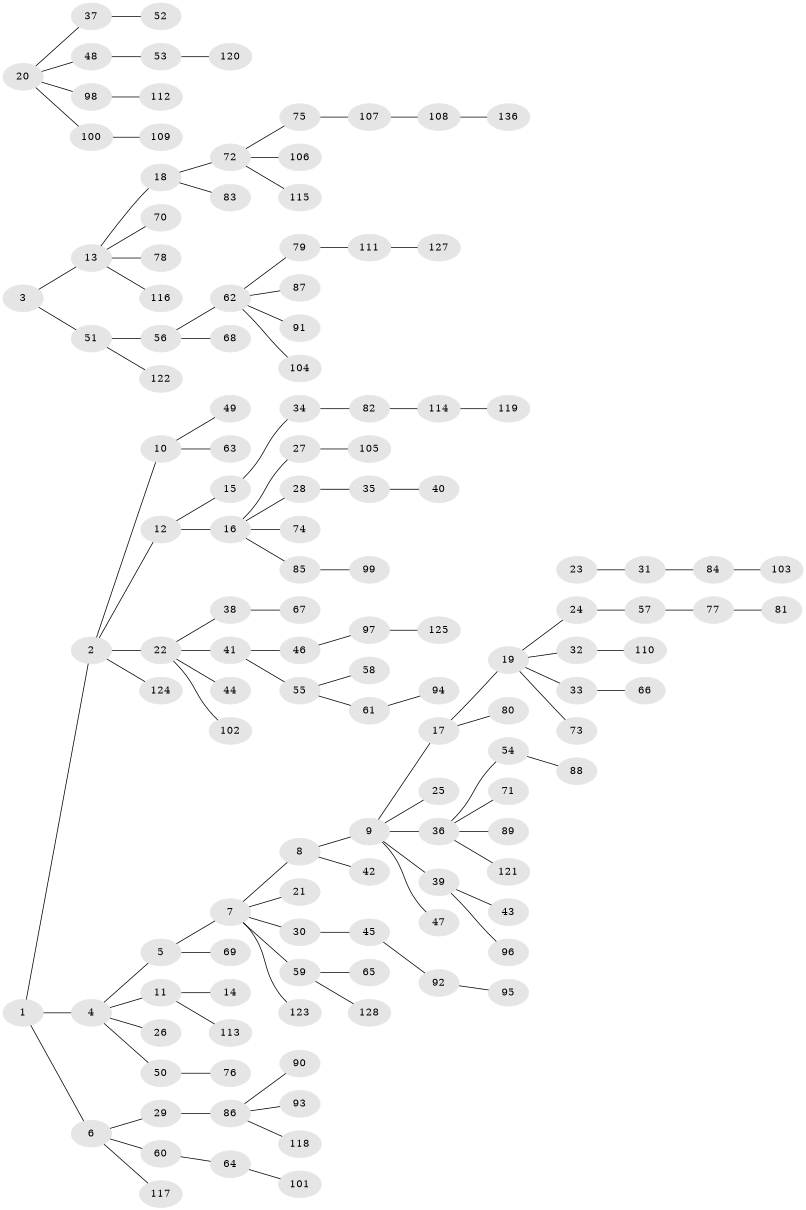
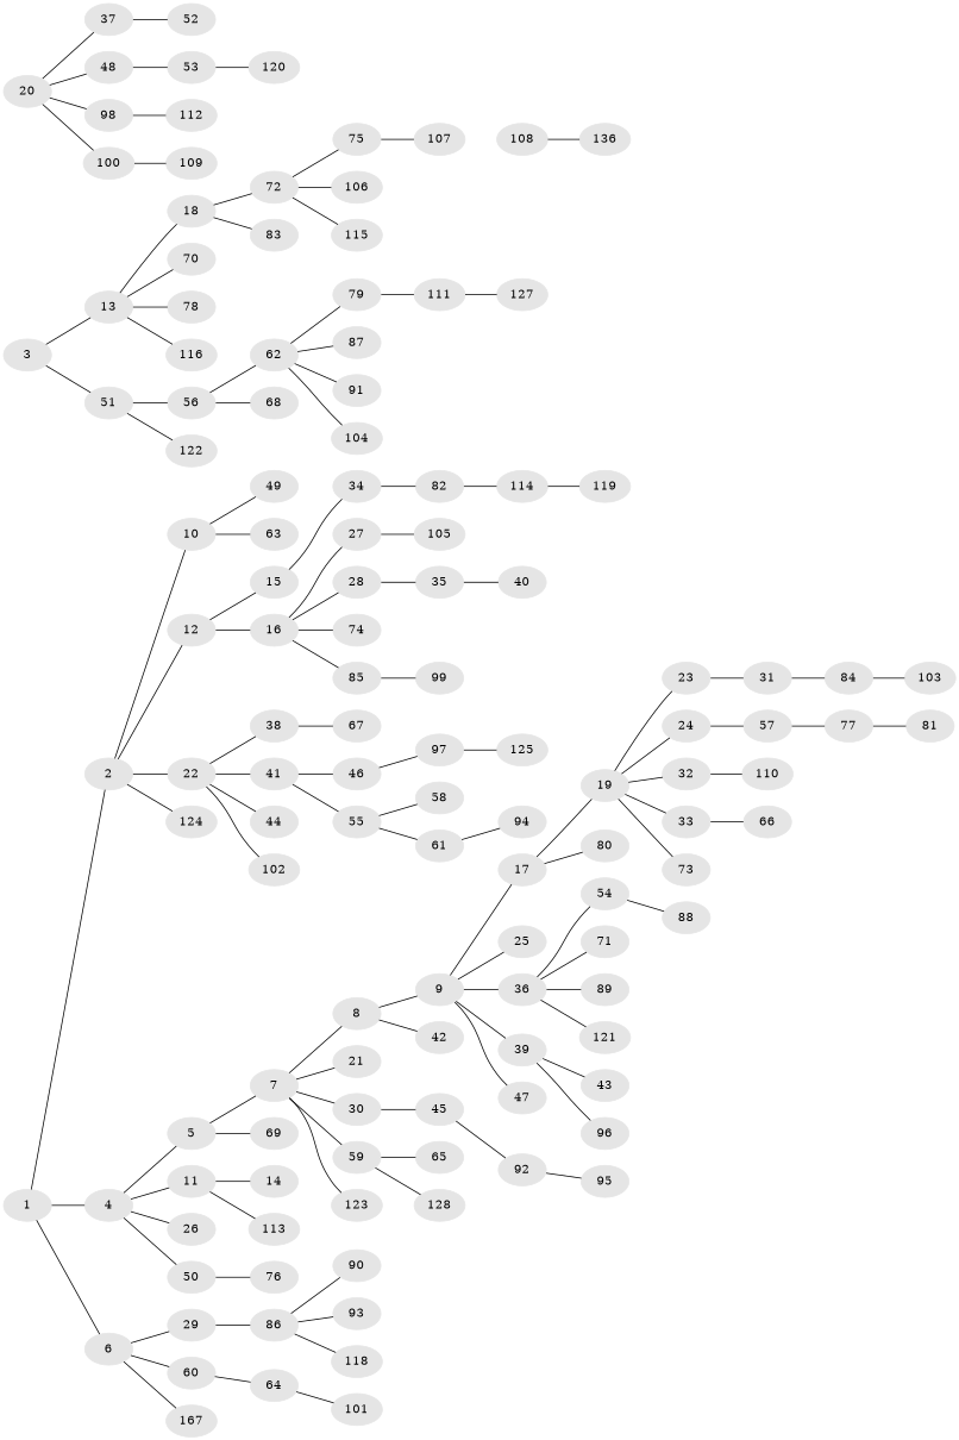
  graph {
    rankdir=LR
    node [color=gray90 style=filled]
    1
    2
    4
    6
    10
    12
    22
    124
    5
    11
    26
    50
    29
    60
-   117
+   117 [label=167]
    3
    13
    51
    49
    63
    15
    16
    38
    41
    44
    102
    18
    70
    78
    116
    56
    122
    7
    69
    14
    113
    76
    8
    21
    30
    59
    123
    86
    64
    9
    42
    45
    65
    128
    17
    25
    36
    39
    47
    19
    80
    54
    71
    89
    121
    43
    96
    34
    27
    28
    74
    85
    72
    83
    82
    105
    35
    99
    23
    24
    32
    33
    73
    75
    106
    115
    20
    37
    48
    98
    100
    31
    57
    110
    66
    84
    52
    53
    112
    109
    67
    46
    55
    77
    40
    90
    93
    118
    92
    103
    114
    88
    97
    58
    61
    95
    125
    120
    62
    68
    94
    79
    87
    91
    104
    81
    101
    111
    107
    108
    127
    119
    n128 [label=136]
    1 -- 2
    1 -- 4
    1 -- 6
    2 -- 10
    2 -- 12
    2 -- 22
    2 -- 124
    4 -- 5
    4 -- 11
    4 -- 26
    4 -- 50
    6 -- 29
    6 -- 60
    6 -- 117
    10 -- 49
    10 -- 63
    12 -- 15
    12 -- 16
    22 -- 38
    22 -- 41
    22 -- 44
    22 -- 102
    5 -- 7
    5 -- 69
    11 -- 14
    11 -- 113
    50 -- 76
    29 -- 86
    60 -- 64
    3 -- 13
    3 -- 51
    13 -- 18
    13 -- 70
    13 -- 78
    13 -- 116
    51 -- 56
    51 -- 122
    15 -- 34
    16 -- 27
    16 -- 28
    16 -- 74
    16 -- 85
    38 -- 67
    41 -- 46
    41 -- 55
    18 -- 72
    18 -- 83
    56 -- 62
    56 -- 68
    7 -- 8
    7 -- 21
    7 -- 30
    7 -- 59
    7 -- 123
    8 -- 9
    8 -- 42
    30 -- 45
    59 -- 65
    59 -- 128
    86 -- 90
    86 -- 93
    86 -- 118
    64 -- 101
    9 -- 17
    9 -- 25
    9 -- 36
    9 -- 39
    9 -- 47
    45 -- 92
    17 -- 19
    17 -- 80
    36 -- 54
    36 -- 71
    36 -- 89
    36 -- 121
    39 -- 43
    39 -- 96
+   19 -- 23
    19 -- 24
    19 -- 32
    19 -- 33
    19 -- 73
    54 -- 88
    34 -- 82
    27 -- 105
    28 -- 35
    85 -- 99
    72 -- 75
    72 -- 106
    72 -- 115
    82 -- 114
    35 -- 40
    23 -- 31
    24 -- 57
    32 -- 110
    33 -- 66
    75 -- 107
    20 -- 37
    20 -- 48
    20 -- 98
    20 -- 100
    37 -- 52
    48 -- 53
    98 -- 112
    100 -- 109
    31 -- 84
    57 -- 77
    84 -- 103
    53 -- 120
    46 -- 97
    55 -- 58
    55 -- 61
    77 -- 81
    92 -- 95
    114 -- 119
    97 -- 125
    61 -- 94
    62 -- 79
    62 -- 87
    62 -- 91
    62 -- 104
    79 -- 111
    111 -- 127
-   107 -- 108
    108 -- n128
  }
